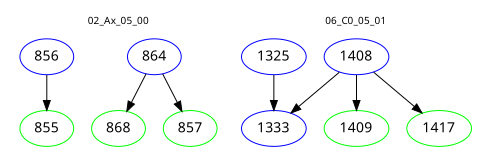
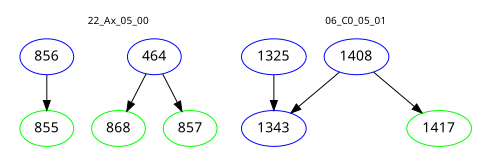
  digraph {
    fontname="Noto Sans"
    node [color=blue fontname="Noto Sans"]
    edge [color=black fontname="Noto Sans"]
-   n1 [label=864]
+   n1 [label=464]
    n2 [label=856]
    n3 [color=green label=868]
    n4 [color=green label=857]
    n5 [color=green label=855]
    n6 [label=1408]
-   n7 [label=1333]
-   n8 [color=green label=1409]
+   n7 [label=1343]
    n9 [color=green label=1417]
    n10 [label=1325]
    subgraph cluster_1 {
      color=white
      fontsize=10
-     label="02_Ax_05_00"
+     label="22_Ax_05_00"
      n1
      n2
      n3
      n4
      n5
    }
    subgraph cluster_2 {
      color=white
      fontsize=10
      label="06_C0_05_01"
      n6
      n7
-     n8
      n9
      n10
    }
    n1 -> n3
    n1 -> n4
    n2 -> n5
    n6 -> n7
-   n6 -> n8
    n6 -> n9
    n10 -> n7
  }
